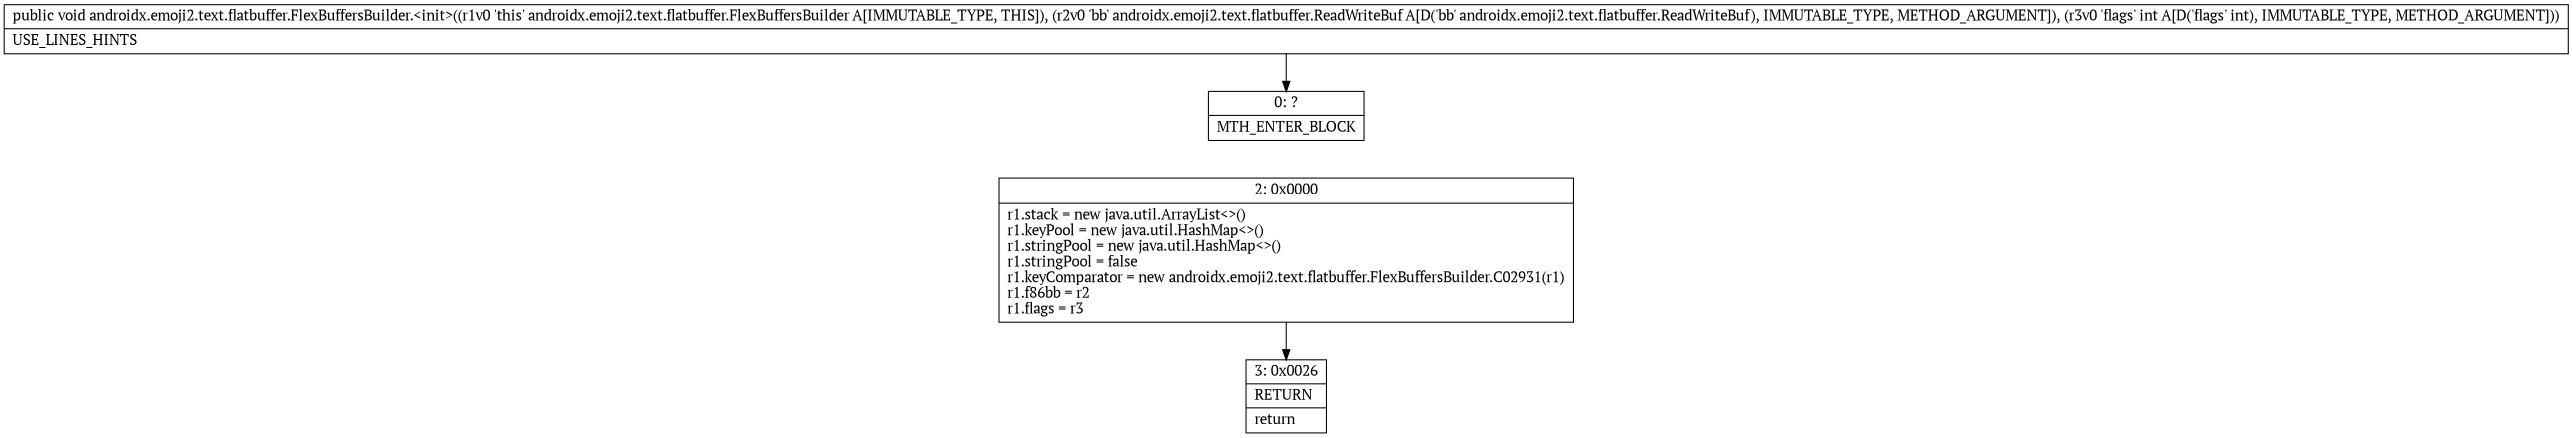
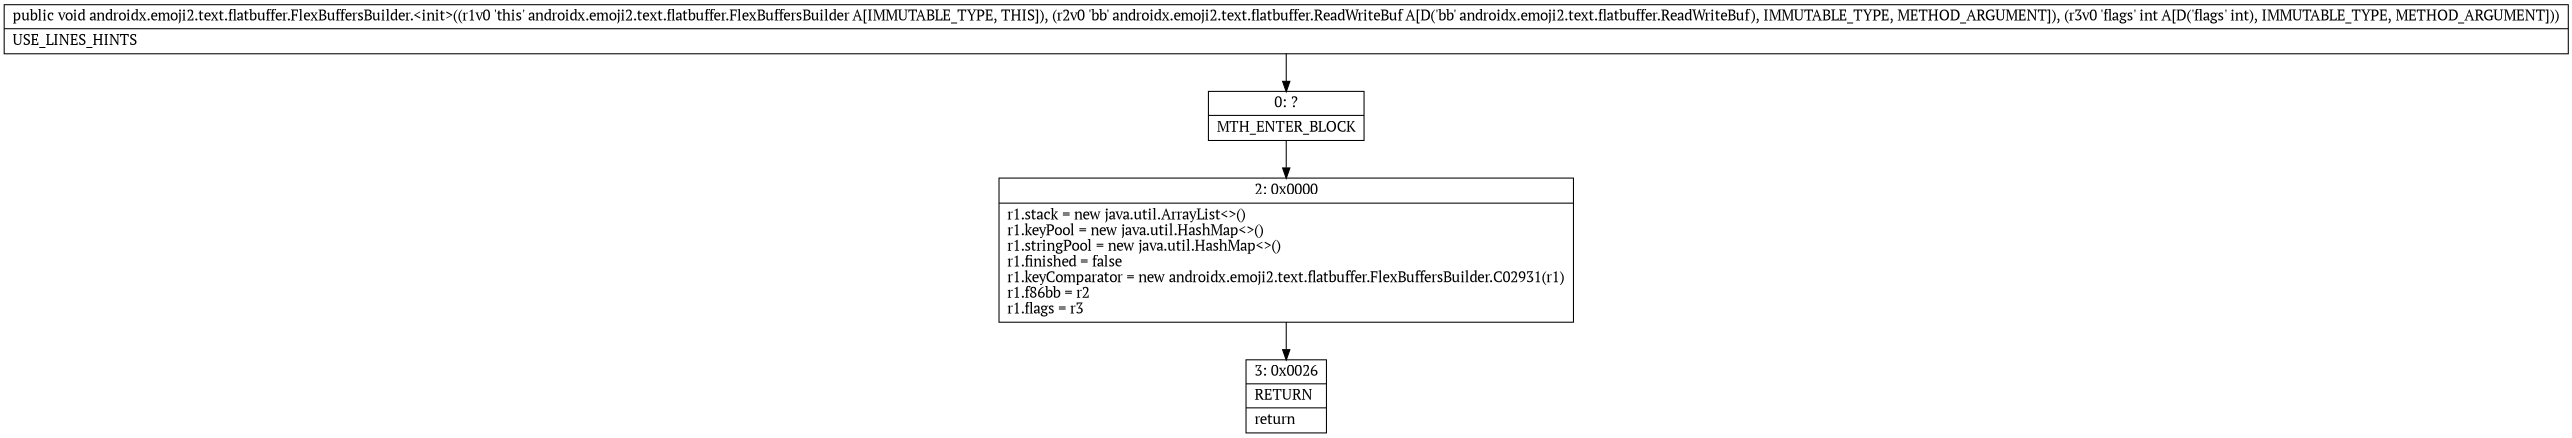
  digraph {
    fontname="PT Serif"
    node [fontname="PT Serif" shape=record]
    edge [fontname="PT Serif"]
    n1 [label="{0\:\ ?|MTH_ENTER_BLOCK\l}"]
-   n2 [label="{2\:\ 0x0000|r1.stack = new java.util.ArrayList\<\>()\lr1.keyPool = new java.util.HashMap\<\>()\lr1.stringPool = new java.util.HashMap\<\>()\lr1.stringPool = false\lr1.keyComparator = new androidx.emoji2.text.flatbuffer.FlexBuffersBuilder.C02931(r1)\lr1.f86bb = r2\lr1.flags = r3\l}"]
+   n2 [label="{2\:\ 0x0000|r1.stack = new java.util.ArrayList\<\>()\lr1.keyPool = new java.util.HashMap\<\>()\lr1.stringPool = new java.util.HashMap\<\>()\lr1.finished = false\lr1.keyComparator = new androidx.emoji2.text.flatbuffer.FlexBuffersBuilder.C02931(r1)\lr1.f86bb = r2\lr1.flags = r3\l}"]
    n3 [label="{3\:\ 0x0026|RETURN\l|return\l}"]
    n4 [label="{public void androidx.emoji2.text.flatbuffer.FlexBuffersBuilder.\<init\>((r1v0 'this' androidx.emoji2.text.flatbuffer.FlexBuffersBuilder A[IMMUTABLE_TYPE, THIS]), (r2v0 'bb' androidx.emoji2.text.flatbuffer.ReadWriteBuf A[D('bb' androidx.emoji2.text.flatbuffer.ReadWriteBuf), IMMUTABLE_TYPE, METHOD_ARGUMENT]), (r3v0 'flags' int A[D('flags' int), IMMUTABLE_TYPE, METHOD_ARGUMENT]))  | USE_LINES_HINTS\l}"]
+   n1 -> n2
    n2 -> n3
    n4 -> n1
  }
